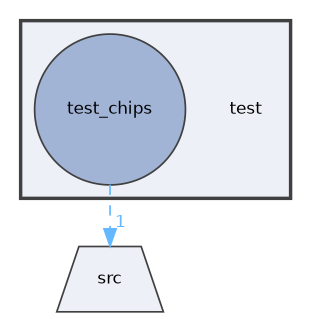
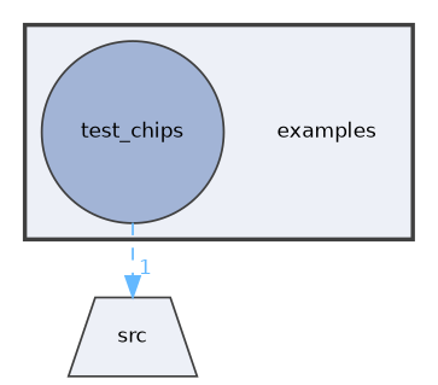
  digraph {
    compound=true
    node [fontname=Helvetica fontsize=10 color=grey25 style=filled]
-   n1 [height=0.2 label=test shape=plaintext width=0.4 color="" style=""]
+   n1 [height=0.2 label=examples shape=plaintext width=0.4 color="" style=""]
    n2 [fillcolor="#a2b4d6" height=0.2 label=test_chips shape=circle width=0.4]
    n3 [fillcolor="#edf0f7" height=0.2 label=src shape=trapezium width=0.4]
    subgraph cluster_1 {
      bgcolor="#edf0f7"
      fontname=Helvetica
      fontsize=10
      pencolor=grey25
      style="filled,bold"
      n1
      n2
    }
    n2 -> n3 [color=steelblue1 fontcolor=steelblue1 fontname=Helvetica fontsize=10 headlabel=1 labeldistance=1.5 labelfontname=Helvetica labelfontsize=10 style=dashed]
  }
